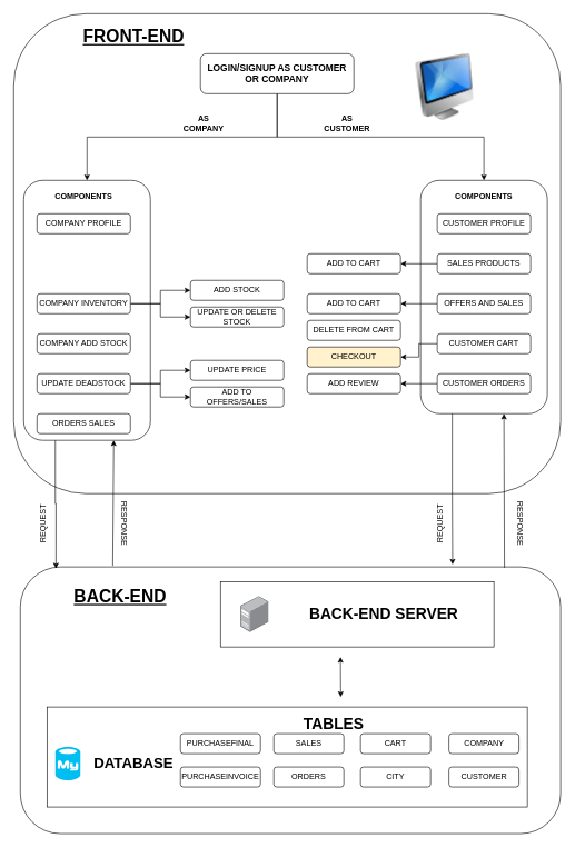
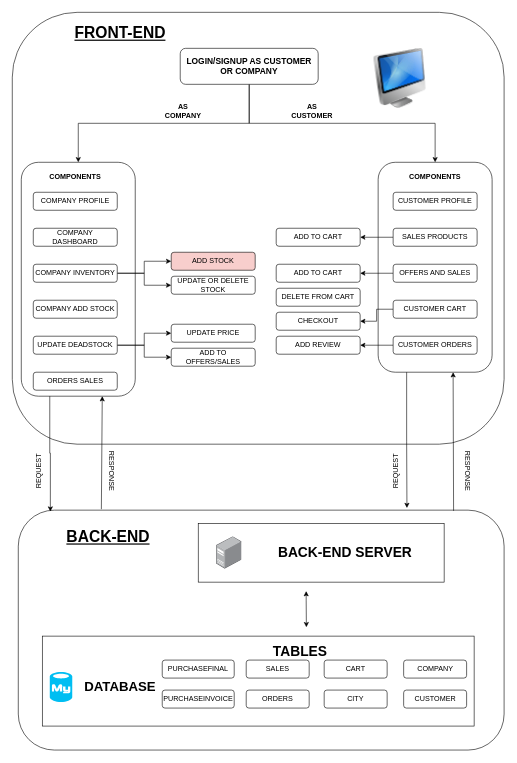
  <mxCell id="0" />
  <mxCell id="1" parent="0" />
  <mxCell id="2" value="" style="rounded=1;whiteSpace=wrap;html=1;" vertex="1" parent="1"><mxGeometry x="20" y="20" width="820" height="720" as="geometry" /></mxCell>
  <mxCell id="3" style="edgeStyle=orthogonalEdgeStyle;rounded=0;orthogonalLoop=1;jettySize=auto;html=1;exitX=0.5;exitY=1;exitDx=0;exitDy=0;entryX=0.5;entryY=0;entryDx=0;entryDy=0;" edge="1" parent="1" source="5" target="6"><mxGeometry relative="1" as="geometry" /></mxCell>
  <mxCell id="4" style="edgeStyle=orthogonalEdgeStyle;rounded=0;orthogonalLoop=1;jettySize=auto;html=1;exitX=0.5;exitY=1;exitDx=0;exitDy=0;entryX=0.5;entryY=0;entryDx=0;entryDy=0;" edge="1" parent="1" source="5" target="7"><mxGeometry relative="1" as="geometry" /></mxCell>
  <mxCell id="5" value="&lt;font style=&quot;font-size: 14px;&quot;&gt;&lt;b&gt;LOGIN/SIGNUP AS CUSTOMER OR COMPANY&lt;/b&gt;&lt;/font&gt;" style="rounded=1;whiteSpace=wrap;html=1;" vertex="1" parent="1"><mxGeometry x="300" y="80" width="230" height="60" as="geometry" /></mxCell>
  <mxCell id="6" value="" style="rounded=1;whiteSpace=wrap;html=1;" vertex="1" parent="1"><mxGeometry x="35" y="270" width="190" height="390" as="geometry" /></mxCell>
  <mxCell id="7" value="" style="rounded=1;whiteSpace=wrap;html=1;" vertex="1" parent="1"><mxGeometry x="630" y="270" width="190" height="350" as="geometry" /></mxCell>
  <mxCell id="8" value="AS COMPANY" style="text;html=1;align=center;verticalAlign=middle;whiteSpace=wrap;rounded=0;fontStyle=1" vertex="1" parent="1"><mxGeometry x="275" y="170" width="60" height="30" as="geometry" /></mxCell>
  <mxCell id="9" value="AS CUSTOMER" style="text;html=1;align=center;verticalAlign=middle;whiteSpace=wrap;rounded=0;fontStyle=1" vertex="1" parent="1"><mxGeometry x="490" y="170" width="60" height="30" as="geometry" /></mxCell>
  <mxCell id="10" value="COMPONENTS" style="text;html=1;align=center;verticalAlign=middle;whiteSpace=wrap;rounded=0;fontStyle=1" vertex="1" parent="1"><mxGeometry x="95" y="280" width="60" height="30" as="geometry" /></mxCell>
  <mxCell id="11" value="COMPONENTS" style="text;html=1;align=center;verticalAlign=middle;whiteSpace=wrap;rounded=0;fontStyle=1" vertex="1" parent="1"><mxGeometry x="695" y="280" width="60" height="30" as="geometry" /></mxCell>
  <mxCell id="12" value="" style="image;html=1;image=img/lib/clip_art/computers/iMac_128x128.png" vertex="1" parent="1"><mxGeometry x="612.5" y="80" width="107.5" height="100" as="geometry" /></mxCell>
  <mxCell id="13" value="COMPANY PROFILE" style="rounded=1;whiteSpace=wrap;html=1;" vertex="1" parent="1"><mxGeometry x="55" y="320" width="140" height="30" as="geometry" /></mxCell>
+ <mxCell id="14" value="COMPANY DASHBOARD" style="rounded=1;whiteSpace=wrap;html=1;" vertex="1" parent="1"><mxGeometry x="55" y="380" width="140" height="30" as="geometry" /></mxCell>
  <mxCell id="15" style="edgeStyle=orthogonalEdgeStyle;rounded=0;orthogonalLoop=1;jettySize=auto;html=1;exitX=0;exitY=0.5;exitDx=0;exitDy=0;" edge="1" parent="1" source="16" target="39"><mxGeometry relative="1" as="geometry" /></mxCell>
  <mxCell id="16" value="CUSTOMER ORDERS" style="rounded=1;whiteSpace=wrap;html=1;" vertex="1" parent="1"><mxGeometry x="655" y="560" width="140" height="30" as="geometry" /></mxCell>
  <mxCell id="17" style="edgeStyle=orthogonalEdgeStyle;rounded=0;orthogonalLoop=1;jettySize=auto;html=1;exitX=0;exitY=0.5;exitDx=0;exitDy=0;entryX=1;entryY=0.5;entryDx=0;entryDy=0;" edge="1" parent="1" source="18" target="35"><mxGeometry relative="1" as="geometry" /></mxCell>
  <mxCell id="18" value="CUSTOMER CART" style="rounded=1;whiteSpace=wrap;html=1;" vertex="1" parent="1"><mxGeometry x="655" y="500" width="140" height="30" as="geometry" /></mxCell>
  <mxCell id="19" style="edgeStyle=orthogonalEdgeStyle;rounded=0;orthogonalLoop=1;jettySize=auto;html=1;exitX=0;exitY=0.5;exitDx=0;exitDy=0;entryX=1;entryY=0.5;entryDx=0;entryDy=0;" edge="1" parent="1" source="20" target="37"><mxGeometry relative="1" as="geometry" /></mxCell>
  <mxCell id="20" value="OFFERS AND SALES" style="rounded=1;whiteSpace=wrap;html=1;" vertex="1" parent="1"><mxGeometry x="655" y="440" width="140" height="30" as="geometry" /></mxCell>
  <mxCell id="21" style="edgeStyle=orthogonalEdgeStyle;rounded=0;orthogonalLoop=1;jettySize=auto;html=1;exitX=0;exitY=0.5;exitDx=0;exitDy=0;entryX=1;entryY=0.5;entryDx=0;entryDy=0;" edge="1" parent="1" source="22" target="38"><mxGeometry relative="1" as="geometry" /></mxCell>
  <mxCell id="22" value="SALES PRODUCTS" style="rounded=1;whiteSpace=wrap;html=1;" vertex="1" parent="1"><mxGeometry x="655" y="380" width="140" height="30" as="geometry" /></mxCell>
  <mxCell id="23" value="CUSTOMER PROFILE" style="rounded=1;whiteSpace=wrap;html=1;" vertex="1" parent="1"><mxGeometry x="655" y="320" width="140" height="30" as="geometry" /></mxCell>
  <mxCell id="24" style="edgeStyle=orthogonalEdgeStyle;rounded=0;orthogonalLoop=1;jettySize=auto;html=1;exitX=1;exitY=0.5;exitDx=0;exitDy=0;entryX=0;entryY=0.5;entryDx=0;entryDy=0;" edge="1" parent="1" source="26" target="32"><mxGeometry relative="1" as="geometry" /></mxCell>
  <mxCell id="25" style="edgeStyle=orthogonalEdgeStyle;rounded=0;orthogonalLoop=1;jettySize=auto;html=1;exitX=1;exitY=0.5;exitDx=0;exitDy=0;entryX=0;entryY=0.5;entryDx=0;entryDy=0;" edge="1" parent="1" source="26" target="31"><mxGeometry relative="1" as="geometry" /></mxCell>
  <mxCell id="26" value="COMPANY INVENTORY" style="rounded=1;whiteSpace=wrap;html=1;" vertex="1" parent="1"><mxGeometry x="55" y="440" width="140" height="30" as="geometry" /></mxCell>
  <mxCell id="27" value="COMPANY ADD STOCK" style="rounded=1;whiteSpace=wrap;html=1;" vertex="1" parent="1"><mxGeometry x="55" y="500" width="140" height="30" as="geometry" /></mxCell>
  <mxCell id="28" style="edgeStyle=orthogonalEdgeStyle;rounded=0;orthogonalLoop=1;jettySize=auto;html=1;exitX=1;exitY=0.5;exitDx=0;exitDy=0;entryX=0;entryY=0.5;entryDx=0;entryDy=0;" edge="1" parent="1" source="30" target="34"><mxGeometry relative="1" as="geometry" /></mxCell>
  <mxCell id="29" style="edgeStyle=orthogonalEdgeStyle;rounded=0;orthogonalLoop=1;jettySize=auto;html=1;exitX=1;exitY=0.5;exitDx=0;exitDy=0;entryX=0;entryY=0.5;entryDx=0;entryDy=0;" edge="1" parent="1" source="30" target="33"><mxGeometry relative="1" as="geometry" /></mxCell>
  <mxCell id="30" value="UPDATE DEADSTOCK" style="rounded=1;whiteSpace=wrap;html=1;" vertex="1" parent="1"><mxGeometry x="55" y="560" width="140" height="30" as="geometry" /></mxCell>
  <mxCell id="31" value="UPDATE OR DELETE STOCK" style="rounded=1;whiteSpace=wrap;html=1;" vertex="1" parent="1"><mxGeometry x="285" y="460" width="140" height="30" as="geometry" /></mxCell>
- <mxCell id="32" value="ADD STOCK" style="rounded=1;whiteSpace=wrap;html=1;" vertex="1" parent="1"><mxGeometry x="285" y="420" width="140" height="30" as="geometry" /></mxCell>
+ <mxCell id="32" value="ADD STOCK" style="rounded=1;whiteSpace=wrap;html=1;fillColor=#f8cecc;" vertex="1" parent="1"><mxGeometry x="285" y="420" width="140" height="30" as="geometry" /></mxCell>
  <mxCell id="33" value="ADD TO OFFERS/SALES" style="rounded=1;whiteSpace=wrap;html=1;" vertex="1" parent="1"><mxGeometry x="285" y="580" width="140" height="30" as="geometry" /></mxCell>
  <mxCell id="34" value="UPDATE PRICE" style="rounded=1;whiteSpace=wrap;html=1;" vertex="1" parent="1"><mxGeometry x="285" y="540" width="140" height="30" as="geometry" /></mxCell>
- <mxCell id="35" value="CHECKOUT" style="rounded=1;whiteSpace=wrap;html=1;fillColor=#fff2cc;" vertex="1" parent="1"><mxGeometry x="460" y="520" width="140" height="30" as="geometry" /></mxCell>
+ <mxCell id="35" value="CHECKOUT" style="rounded=1;whiteSpace=wrap;html=1;" vertex="1" parent="1"><mxGeometry x="460" y="520" width="140" height="30" as="geometry" /></mxCell>
  <mxCell id="36" value="DELETE FROM CART" style="rounded=1;whiteSpace=wrap;html=1;" vertex="1" parent="1"><mxGeometry x="460" y="480" width="140" height="30" as="geometry" /></mxCell>
  <mxCell id="37" value="ADD TO CART" style="rounded=1;whiteSpace=wrap;html=1;" vertex="1" parent="1"><mxGeometry x="460" y="440" width="140" height="30" as="geometry" /></mxCell>
  <mxCell id="38" value="ADD TO CART" style="rounded=1;whiteSpace=wrap;html=1;" vertex="1" parent="1"><mxGeometry x="460" y="380" width="140" height="30" as="geometry" /></mxCell>
  <mxCell id="39" value="ADD REVIEW" style="rounded=1;whiteSpace=wrap;html=1;" vertex="1" parent="1"><mxGeometry x="460" y="560" width="140" height="30" as="geometry" /></mxCell>
  <mxCell id="40" value="" style="rounded=1;whiteSpace=wrap;html=1;" vertex="1" parent="1"><mxGeometry x="30" y="850" width="810" height="400" as="geometry" /></mxCell>
  <mxCell id="41" style="edgeStyle=orthogonalEdgeStyle;rounded=0;orthogonalLoop=1;jettySize=auto;html=1;exitX=0.25;exitY=1;exitDx=0;exitDy=0;entryX=0.066;entryY=0.006;entryDx=0;entryDy=0;entryPerimeter=0;" edge="1" parent="1" source="6" target="40"><mxGeometry relative="1" as="geometry" /></mxCell>
  <mxCell id="42" value="" style="endArrow=classic;html=1;rounded=0;exitX=0.171;exitY=-0.004;exitDx=0;exitDy=0;exitPerimeter=0;" edge="1" parent="1" source="40"><mxGeometry width="50" height="50" relative="1" as="geometry"><mxPoint x="170" y="760" as="sourcePoint" /><mxPoint x="170" y="660" as="targetPoint" /></mxGeometry></mxCell>
  <mxCell id="43" style="edgeStyle=orthogonalEdgeStyle;rounded=0;orthogonalLoop=1;jettySize=auto;html=1;exitX=0.25;exitY=1;exitDx=0;exitDy=0;entryX=0.8;entryY=-0.009;entryDx=0;entryDy=0;entryPerimeter=0;" edge="1" parent="1" source="7" target="40"><mxGeometry relative="1" as="geometry" /></mxCell>
  <mxCell id="44" value="" style="endArrow=classic;html=1;rounded=0;entryX=0.559;entryY=0.998;entryDx=0;entryDy=0;entryPerimeter=0;exitX=0.896;exitY=0.003;exitDx=0;exitDy=0;exitPerimeter=0;" edge="1" parent="1" source="40"><mxGeometry width="50" height="50" relative="1" as="geometry"><mxPoint x="755" y="760" as="sourcePoint" /><mxPoint x="755" y="620" as="targetPoint" /></mxGeometry></mxCell>
  <mxCell id="45" value="REQUEST" style="text;html=1;align=center;verticalAlign=middle;whiteSpace=wrap;rounded=0;rotation=-90;" vertex="1" parent="1"><mxGeometry x="35" y="770" width="60" height="30" as="geometry" /></mxCell>
  <mxCell id="46" value="REQUEST" style="text;html=1;align=center;verticalAlign=middle;whiteSpace=wrap;rounded=0;rotation=-90;" vertex="1" parent="1"><mxGeometry x="630" y="770" width="60" height="30" as="geometry" /></mxCell>
  <mxCell id="47" value="RESPONSE" style="text;html=1;align=center;verticalAlign=middle;whiteSpace=wrap;rounded=0;rotation=90;" vertex="1" parent="1"><mxGeometry x="750" y="770" width="60" height="30" as="geometry" /></mxCell>
  <mxCell id="48" value="RESPONSE" style="text;html=1;align=center;verticalAlign=middle;whiteSpace=wrap;rounded=0;rotation=90;" vertex="1" parent="1"><mxGeometry x="155" y="770" width="60" height="30" as="geometry" /></mxCell>
  <mxCell id="49" value="ORDERS SALES" style="rounded=1;whiteSpace=wrap;html=1;" vertex="1" parent="1"><mxGeometry x="55" y="620" width="140" height="30" as="geometry" /></mxCell>
  <mxCell id="50" value="&lt;font style=&quot;font-size: 26px;&quot;&gt;&lt;b style=&quot;font-size: 26px;&quot;&gt;&lt;u style=&quot;font-size: 26px;&quot;&gt;BACK-END&lt;/u&gt;&lt;/b&gt;&lt;/font&gt;" style="text;html=1;align=center;verticalAlign=middle;whiteSpace=wrap;rounded=0;fontSize=26;" vertex="1" parent="1"><mxGeometry x="90" y="880" width="180" height="30" as="geometry" /></mxCell>
  <mxCell id="51" value="" style="rounded=0;whiteSpace=wrap;html=1;" vertex="1" parent="1"><mxGeometry x="330" y="872" width="410" height="98" as="geometry" /></mxCell>
  <mxCell id="52" value="" style="image;points=[];aspect=fixed;html=1;align=center;shadow=0;dashed=0;image=img/lib/allied_telesis/computer_and_terminals/Server_Desktop.svg;" vertex="1" parent="1"><mxGeometry x="360" y="894" width="42.6" height="54" as="geometry" /></mxCell>
  <mxCell id="53" value="BACK-END SERVER" style="text;html=1;align=center;verticalAlign=middle;whiteSpace=wrap;rounded=0;fontStyle=1;fontSize=23;" vertex="1" parent="1"><mxGeometry x="440" y="906" width="270" height="30" as="geometry" /></mxCell>
  <mxCell id="54" value="" style="endArrow=classic;startArrow=classic;html=1;rounded=0;exitX=0.593;exitY=0.488;exitDx=0;exitDy=0;exitPerimeter=0;" edge="1" parent="1" source="40"><mxGeometry width="50" height="50" relative="1" as="geometry"><mxPoint x="510" y="1030" as="sourcePoint" /><mxPoint x="510" y="985" as="targetPoint" /><Array as="points"><mxPoint x="510" y="1000" /></Array></mxGeometry></mxCell>
  <mxCell id="55" value="" style="rounded=0;whiteSpace=wrap;html=1;" vertex="1" parent="1"><mxGeometry x="70" y="1060" width="720" height="150" as="geometry" /></mxCell>
  <mxCell id="56" value="" style="verticalLabelPosition=bottom;html=1;verticalAlign=top;align=center;strokeColor=none;fillColor=#00BEF2;shape=mxgraph.azure.mysql_database;" vertex="1" parent="1"><mxGeometry x="82.5" y="1120" width="37.5" height="50" as="geometry" /></mxCell>
  <mxCell id="57" value="FRONT-END" style="text;html=1;align=center;verticalAlign=middle;whiteSpace=wrap;rounded=0;fontStyle=5;fontSize=26;" vertex="1" parent="1"><mxGeometry x="90" width="220" height="30" as="geometry" y="40" /></mxCell>
  <mxCell id="58" value="" style="shape=image;html=1;verticalAlign=top;verticalLabelPosition=bottom;labelBackgroundColor=#ffffff;imageAspect=0;aspect=fixed;image=https://cdn1.iconfinder.com/data/icons/unicons-line-vol-5/24/react-128.png" vertex="1" parent="1"><mxGeometry x="121" y="80" width="128" height="128" as="geometry" /></mxCell>
  <mxCell id="59" value="" style="shape=image;verticalLabelPosition=bottom;labelBackgroundColor=default;verticalAlign=top;aspect=fixed;imageAspect=0;image=https://miro.medium.com/v2/resize:fit:800/1*bc9pmTiyKR0WNPka2w3e0Q.png;" vertex="1" parent="1"><mxGeometry x="120" y="920" width="120" height="120" as="geometry" /></mxCell>
  <mxCell id="60" value="DATABASE" style="text;html=1;align=center;verticalAlign=middle;whiteSpace=wrap;rounded=0;fontStyle=1;fontSize=22;" vertex="1" parent="1"><mxGeometry x="140" y="1130" width="120" height="30" as="geometry" /></mxCell>
  <mxCell id="61" value="&lt;b&gt;&lt;font style=&quot;font-size: 23px;&quot;&gt;TABLES&lt;/font&gt;&lt;/b&gt;" style="text;html=1;align=center;verticalAlign=middle;whiteSpace=wrap;rounded=0;" vertex="1" parent="1"><mxGeometry x="470" y="1070" width="60" height="30" as="geometry" /></mxCell>
  <mxCell id="62" value="PURCHASEFINAL" style="rounded=1;whiteSpace=wrap;html=1;" vertex="1" parent="1"><mxGeometry x="270" y="1100" width="120" height="30" as="geometry" /></mxCell>
  <mxCell id="63" value="SALES" style="rounded=1;whiteSpace=wrap;html=1;" vertex="1" parent="1"><mxGeometry x="410" y="1100" width="105" height="30" as="geometry" /></mxCell>
  <mxCell id="64" value="PURCHASEINVOICE" style="rounded=1;whiteSpace=wrap;html=1;" vertex="1" parent="1"><mxGeometry x="270" y="1150" width="120" height="30" as="geometry" /></mxCell>
  <mxCell id="65" value="CITY" style="rounded=1;whiteSpace=wrap;html=1;" vertex="1" parent="1"><mxGeometry x="540" y="1150" width="105" height="30" as="geometry" /></mxCell>
  <mxCell id="66" value="CART" style="rounded=1;whiteSpace=wrap;html=1;" vertex="1" parent="1"><mxGeometry x="540" y="1100" width="105" height="30" as="geometry" /></mxCell>
  <mxCell id="67" value="CUSTOMER" style="rounded=1;whiteSpace=wrap;html=1;" vertex="1" parent="1"><mxGeometry x="672.5" y="1150" width="105" height="30" as="geometry" /></mxCell>
  <mxCell id="68" value="COMPANY" style="rounded=1;whiteSpace=wrap;html=1;" vertex="1" parent="1"><mxGeometry x="672.5" y="1100" width="105" height="30" as="geometry" /></mxCell>
  <mxCell id="69" value="ORDERS" style="rounded=1;whiteSpace=wrap;html=1;" vertex="1" parent="1"><mxGeometry x="410" y="1150" width="105" height="30" as="geometry" /></mxCell>
